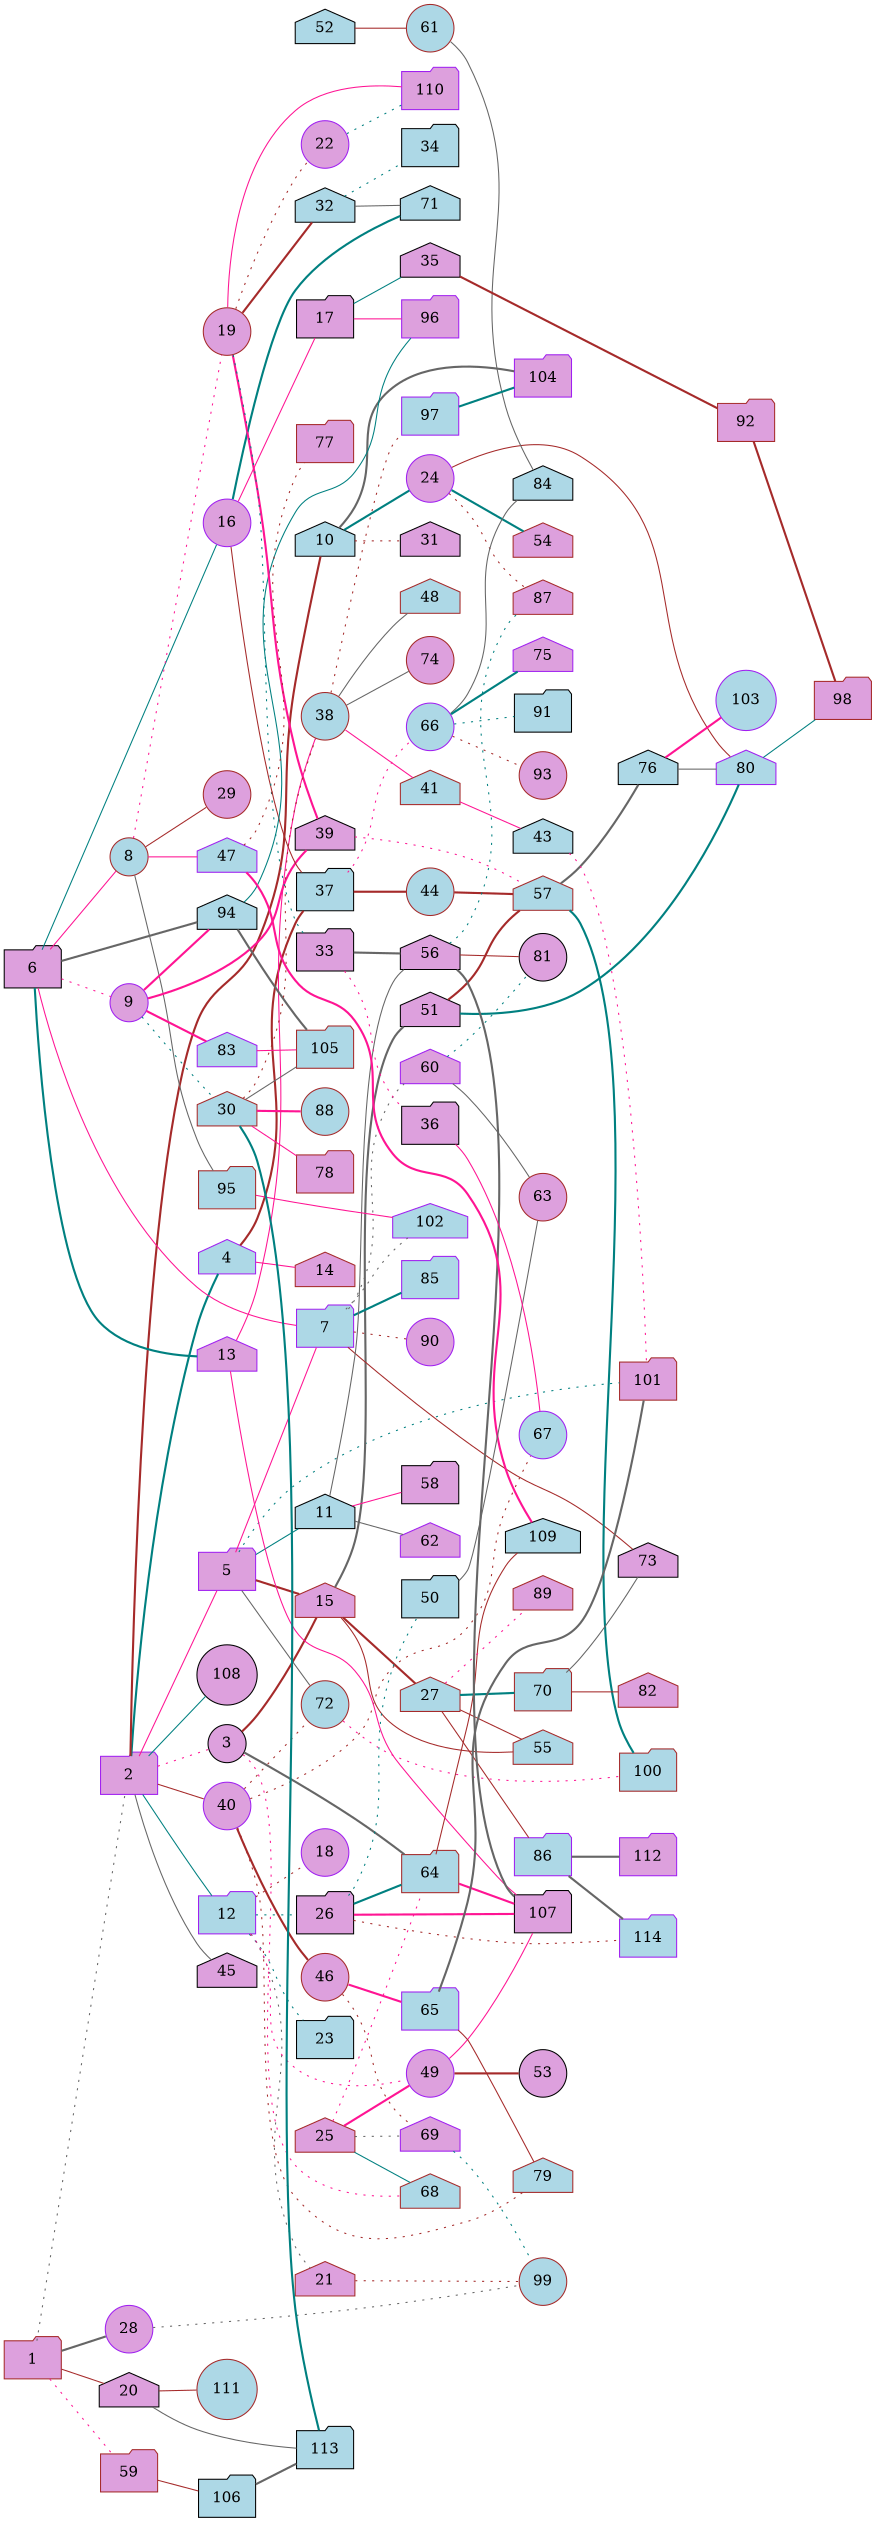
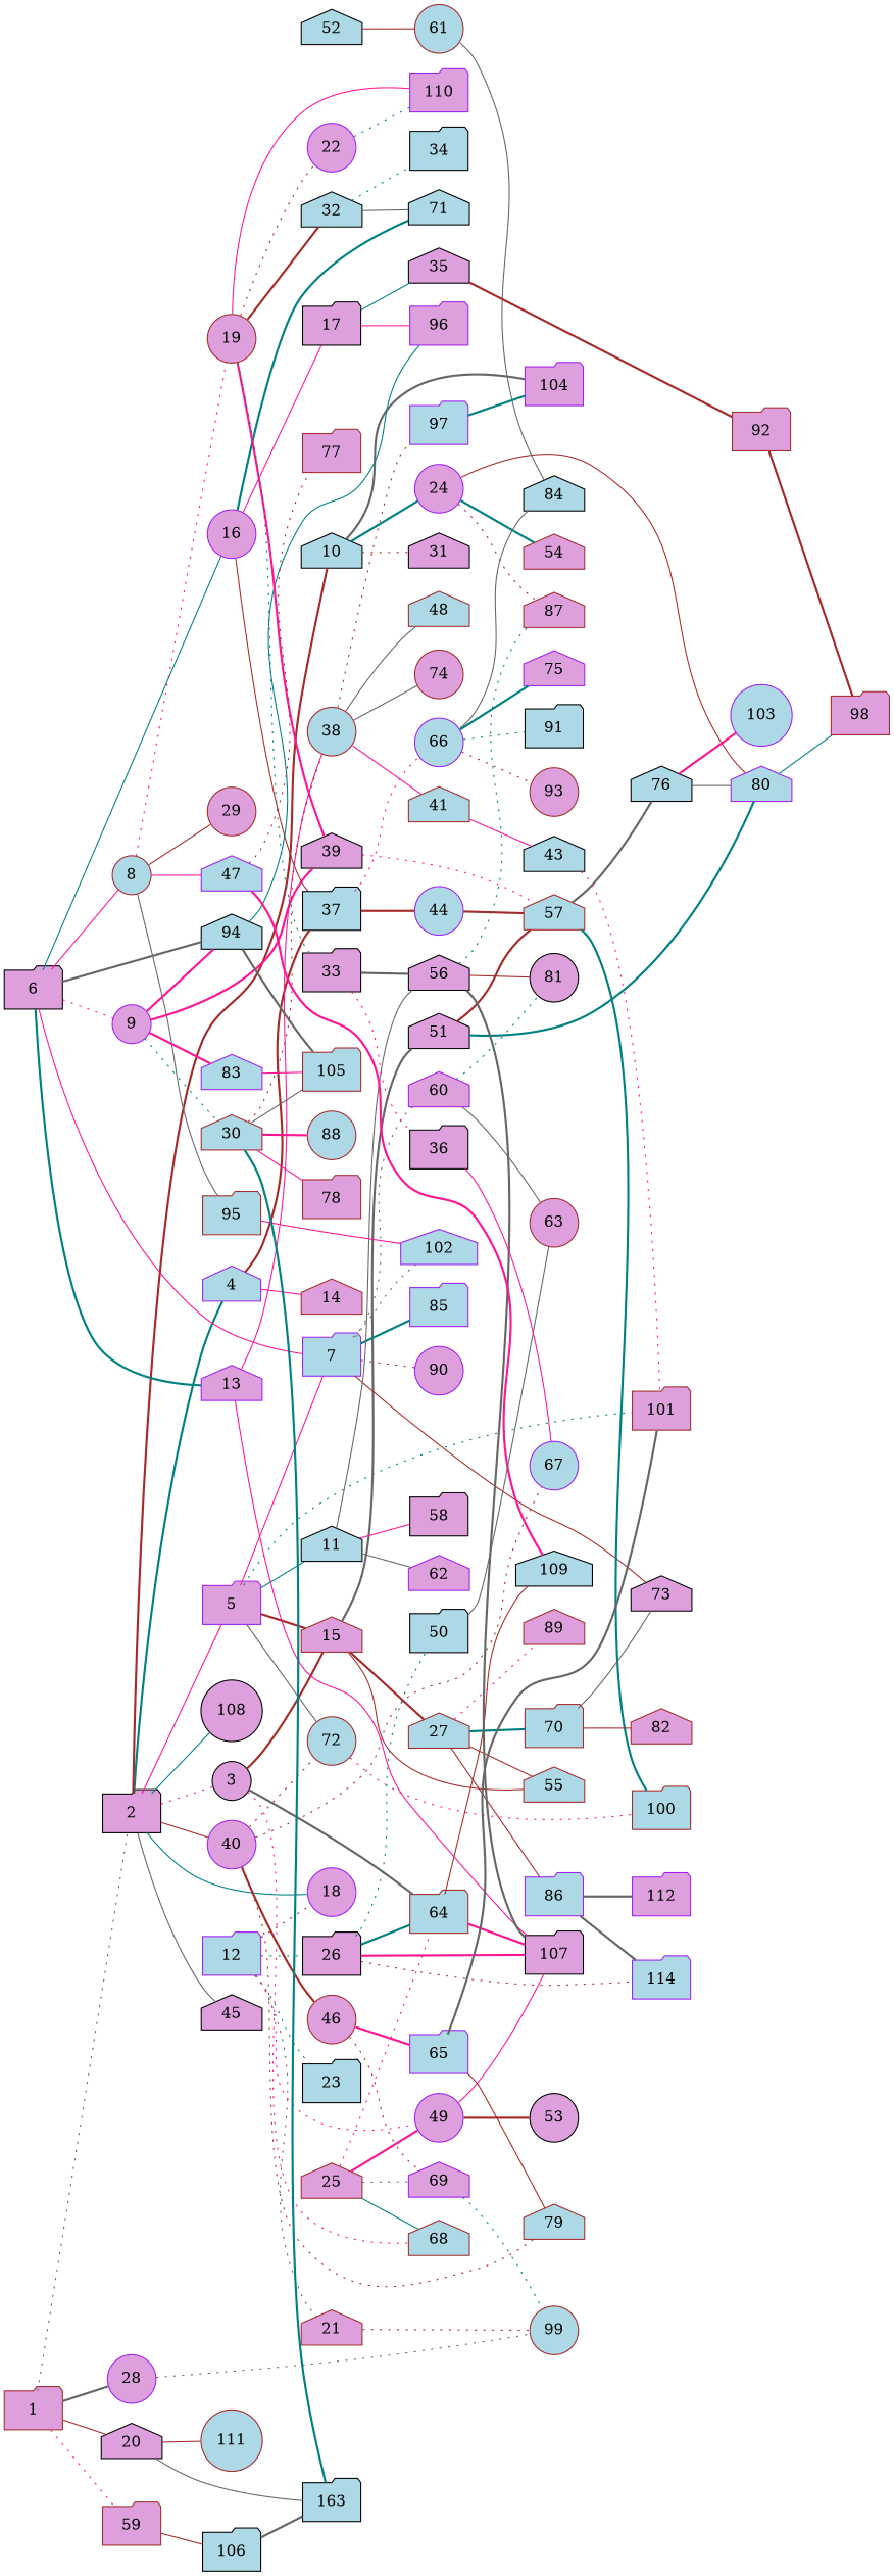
  graph {
    rankdir=LR
    node [color=brown fillcolor=plum shape=house style=filled]
    edge [color=brown style=solid]
    1 [shape=folder]
-   2 [color=purple shape=folder]
+   2 [color=black shape=folder]
    20 [color=black]
    28 [color=purple shape=circle]
    59 [shape=folder]
    3 [color=black shape=circle]
    4 [color=purple fillcolor=lightblue]
    5 [color=purple shape=folder]
    10 [color=black fillcolor=lightblue]
    12 [color=purple fillcolor=lightblue shape=folder]
    40 [color=purple shape=circle]
    45 [color=black]
    108 [color=black shape=circle]
    111 [fillcolor=lightblue shape=circle]
-   113 [color=black fillcolor=lightblue shape=folder]
+   113 [color=black fillcolor=lightblue shape=folder label=163]
    99 [fillcolor=lightblue shape=circle]
    106 [color=black fillcolor=lightblue shape=folder]
    15
    64 [fillcolor=lightblue shape=folder]
    68 [fillcolor=lightblue]
    14
    37 [color=black fillcolor=lightblue shape=folder]
    7 [color=purple fillcolor=lightblue shape=folder]
    11 [color=black fillcolor=lightblue]
    72 [fillcolor=lightblue shape=circle]
    101 [shape=folder]
    6 [color=black shape=folder]
    8 [fillcolor=lightblue shape=circle]
    9 [color=purple shape=circle]
    13 [color=purple]
    16 [color=purple shape=circle]
    94 [color=black fillcolor=lightblue]
    24 [color=purple shape=circle]
    31 [color=black]
    104 [color=purple shape=folder]
    18 [color=purple shape=circle]
    21
    23 [color=black fillcolor=lightblue shape=folder]
    26 [color=black shape=folder]
    49 [color=purple shape=circle]
    67 [color=purple fillcolor=lightblue shape=circle]
    46 [shape=circle]
    79 [fillcolor=lightblue]
    27 [fillcolor=lightblue]
    51 [color=black]
    55 [fillcolor=lightblue]
    107 [color=black shape=folder]
    109 [color=black fillcolor=lightblue]
-   44 [fillcolor=lightblue shape=circle]
+   44 [color=purple fillcolor=lightblue shape=circle]
    66 [color=purple fillcolor=lightblue shape=circle]
    60 [color=purple]
    73 [color=black]
    85 [color=purple fillcolor=lightblue shape=folder]
    90 [color=purple shape=circle]
    102 [color=purple fillcolor=lightblue]
    56 [color=black]
    58 [color=black shape=folder]
    62 [color=purple]
    25
    69 [color=purple]
    100 [fillcolor=lightblue shape=folder]
    19 [shape=circle]
    29 [shape=circle]
    47 [color=purple fillcolor=lightblue]
    95 [fillcolor=lightblue shape=folder]
    30 [fillcolor=lightblue]
    39 [color=black]
    83 [color=purple fillcolor=lightblue]
    38 [fillcolor=lightblue shape=circle]
    17 [color=black shape=folder]
    71 [color=black fillcolor=lightblue]
    96 [color=purple shape=folder]
    105 [fillcolor=lightblue shape=folder]
    63 [shape=circle]
    81 [color=black shape=circle]
    22 [color=purple shape=circle]
    32 [color=black fillcolor=lightblue]
    33 [color=black shape=folder]
    110 [color=purple shape=folder]
    77 [shape=folder]
    78 [shape=folder]
    88 [fillcolor=lightblue shape=circle]
    57 [fillcolor=lightblue]
    52 [color=black fillcolor=lightblue]
    61 [fillcolor=lightblue shape=circle]
    54
    80 [color=purple fillcolor=lightblue]
    87
    50 [color=black fillcolor=lightblue shape=folder]
    114 [color=purple fillcolor=lightblue shape=folder]
    53 [color=black shape=circle]
    41 [fillcolor=lightblue]
    48 [fillcolor=lightblue]
    74 [shape=circle]
    97 [color=purple fillcolor=lightblue shape=folder]
    70 [fillcolor=lightblue shape=folder]
    86 [color=purple fillcolor=lightblue shape=folder]
    89
    35 [color=black]
    92 [shape=folder]
    34 [color=black fillcolor=lightblue shape=folder]
    36 [color=black shape=folder]
    98 [shape=folder]
    82
    112 [color=purple shape=folder]
    84 [color=black fillcolor=lightblue]
    75 [color=purple]
    91 [color=black fillcolor=lightblue shape=folder]
    93 [shape=circle]
    43 [color=black fillcolor=lightblue]
    76 [color=black fillcolor=lightblue]
    65 [color=purple fillcolor=lightblue shape=folder]
    103 [color=purple fillcolor=lightblue shape=circle]
    1 -- 2 [color=gray40 style=dotted]
    1 -- 20
    1 -- 28 [color=gray40 style=bold]
    1 -- 59 [color=deeppink style=dotted]
    2 -- 3 [color=deeppink style=dotted]
    2 -- 4 [color=teal style=bold]
    2 -- 5 [color=deeppink]
    2 -- 10 [style=bold]
-   2 -- 12 [color=teal]
+   2 -- 18 [color=teal]
    2 -- 40
    2 -- 45 [color=gray40]
    2 -- 108 [color=teal]
    20 -- 111
    20 -- 113 [color=gray40]
    28 -- 99 [color=gray40 style=dotted]
    59 -- 106
    3 -- 15 [style=bold]
    3 -- 64 [color=gray40 style=bold]
    3 -- 68 [color=deeppink style=dotted]
    4 -- 14 [color=deeppink]
    4 -- 37 [style=bold]
    5 -- 15 [style=bold]
    5 -- 7 [color=deeppink]
    5 -- 11 [color=teal]
    5 -- 72 [color=gray40]
    5 -- 101 [color=teal style=dotted]
    10 -- 24 [color=teal style=bold]
    10 -- 31 [style=dotted]
    10 -- 104 [color=gray40 style=bold]
    12 -- 18 [style=dotted]
    12 -- 21 [color=gray40 style=dotted]
    12 -- 23 [color=teal style=dotted]
    12 -- 26 [color=teal style=dotted]
    12 -- 49 [color=deeppink style=dotted]
    40 -- 72 [style=dotted]
    40 -- 67 [style=dotted]
    40 -- 46 [style=bold]
    40 -- 79 [style=dotted]
    106 -- 113 [color=gray40 style=bold]
    15 -- 27 [style=bold]
    15 -- 51 [color=gray40 style=bold]
    15 -- 55
    64 -- 107 [color=deeppink style=bold]
    64 -- 109
    37 -- 44 [style=bold]
    37 -- 66 [color=deeppink style=dotted]
    7 -- 60 [color=gray40 style=dotted]
    7 -- 73
    7 -- 85 [color=teal style=bold]
    7 -- 90 [style=dotted]
    7 -- 102 [color=gray40 style=dotted]
    11 -- 56 [color=gray40]
    11 -- 58 [color=deeppink]
    11 -- 62 [color=gray40]
    72 -- 100 [color=deeppink style=dotted]
    6 -- 7 [color=deeppink]
    6 -- 8 [color=deeppink]
    6 -- 9 [color=deeppink style=dotted]
    6 -- 13 [color=teal style=bold]
    6 -- 16 [color=teal]
    6 -- 94 [color=gray40 style=bold]
    8 -- 19 [color=deeppink style=dotted]
    8 -- 29
    8 -- 47 [color=deeppink]
    8 -- 95 [color=gray40]
    9 -- 94 [color=deeppink style=bold]
    9 -- 30 [color=teal style=dotted]
    9 -- 39 [color=deeppink style=bold]
    9 -- 83 [color=deeppink style=bold]
    13 -- 107 [color=deeppink]
    13 -- 38 [color=deeppink]
    16 -- 37
    16 -- 17 [color=deeppink]
    16 -- 71 [color=teal style=bold]
    94 -- 96 [color=teal]
    94 -- 105 [color=gray40 style=bold]
    24 -- 54 [color=teal style=bold]
    24 -- 80
    24 -- 87 [style=dotted]
    21 -- 99 [style=dotted]
    26 -- 64 [color=teal style=bold]
    26 -- 107 [color=deeppink style=bold]
    26 -- 50 [color=teal style=dotted]
    26 -- 114 [style=dotted]
    49 -- 107 [color=deeppink]
    49 -- 53 [style=bold]
    46 -- 69 [style=dotted]
    46 -- 65 [color=deeppink style=bold]
    27 -- 55
    27 -- 70 [color=teal style=bold]
    27 -- 86
    27 -- 89 [color=deeppink style=dotted]
    51 -- 57 [style=bold]
    51 -- 80 [color=teal style=bold]
    44 -- 57 [style=bold]
    66 -- 84 [color=gray40]
    66 -- 75 [color=teal style=bold]
    66 -- 91 [color=teal style=dotted]
    66 -- 93 [style=dotted]
    60 -- 63 [color=gray40]
    60 -- 81 [color=teal style=dotted]
    56 -- 107 [color=gray40 style=bold]
    56 -- 81
    56 -- 87 [color=teal style=dotted]
    25 -- 64 [color=deeppink style=dotted]
    25 -- 68 [color=teal]
    25 -- 49 [color=deeppink style=bold]
    25 -- 69 [color=gray40 style=dotted]
    69 -- 99 [color=teal style=dotted]
    19 -- 39 [color=deeppink style=bold]
    19 -- 22 [style=dotted]
    19 -- 32 [style=bold]
    19 -- 33 [color=teal style=dotted]
    19 -- 110 [color=deeppink]
    47 -- 109 [color=deeppink style=bold]
    47 -- 77 [style=dotted]
    95 -- 102 [color=deeppink]
    30 -- 113 [color=teal style=bold]
    30 -- 38 [style=dotted]
    30 -- 105 [color=gray40]
    30 -- 78 [color=deeppink]
    30 -- 88 [color=deeppink style=bold]
    39 -- 57 [color=deeppink style=dotted]
    83 -- 105 [color=deeppink]
    38 -- 41 [color=deeppink]
    38 -- 48 [color=gray40]
    38 -- 74 [color=gray40]
    38 -- 97 [style=dotted]
    17 -- 96 [color=deeppink]
    17 -- 35 [color=teal]
    22 -- 110 [color=teal style=dotted]
    32 -- 71 [color=gray40]
    32 -- 34 [color=teal style=dotted]
    33 -- 56 [color=gray40 style=bold]
    33 -- 36 [color=deeppink style=dotted]
    57 -- 100 [color=teal style=bold]
    57 -- 76 [color=gray40 style=bold]
    52 -- 61
    61 -- 84 [color=gray40]
    80 -- 98 [color=teal]
    50 -- 63 [color=gray40]
    41 -- 43 [color=deeppink]
    97 -- 104 [color=teal style=bold]
    70 -- 73 [color=gray40]
    70 -- 82
    86 -- 114 [color=gray40 style=bold]
    86 -- 112 [color=gray40 style=bold]
    35 -- 92 [style=bold]
    92 -- 98 [style=bold]
    36 -- 67 [color=deeppink]
    43 -- 101 [color=deeppink style=dotted]
    76 -- 80 [color=gray40]
    76 -- 103 [color=deeppink style=bold]
    65 -- 101 [color=gray40 style=bold]
    65 -- 79
  }
